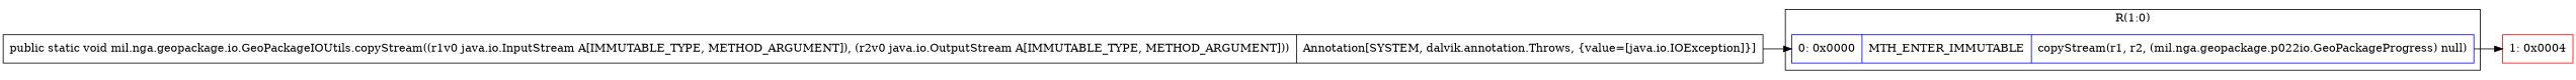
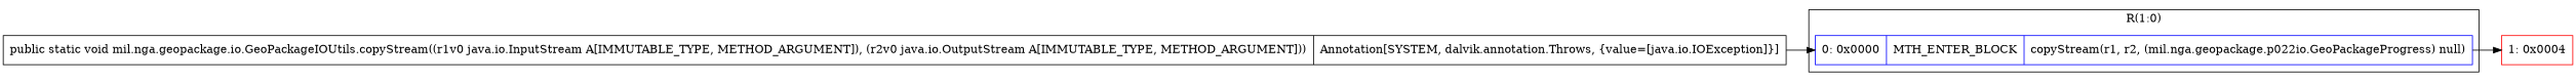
  digraph {
    rankdir=LR
    node [shape=record]
-   n1 [color=blue label="{0\:\ 0x0000|MTH_ENTER_IMMUTABLE\l|copyStream(r1, r2, (mil.nga.geopackage.p022io.GeoPackageProgress) null)\l}"]
+   n1 [color=blue label="{0\:\ 0x0000|MTH_ENTER_BLOCK\l|copyStream(r1, r2, (mil.nga.geopackage.p022io.GeoPackageProgress) null)\l}"]
    n2 [color=red label="{1\:\ 0x0004}"]
    n3 [label="{public static void mil.nga.geopackage.io.GeoPackageIOUtils.copyStream((r1v0 java.io.InputStream A[IMMUTABLE_TYPE, METHOD_ARGUMENT]), (r2v0 java.io.OutputStream A[IMMUTABLE_TYPE, METHOD_ARGUMENT]))  | Annotation[SYSTEM, dalvik.annotation.Throws, \{value=[java.io.IOException]\}]\l}"]
    subgraph cluster_1 {
      label="R(1:0)"
      n1
    }
    n1 -> n2
    n3 -> n1
  }
